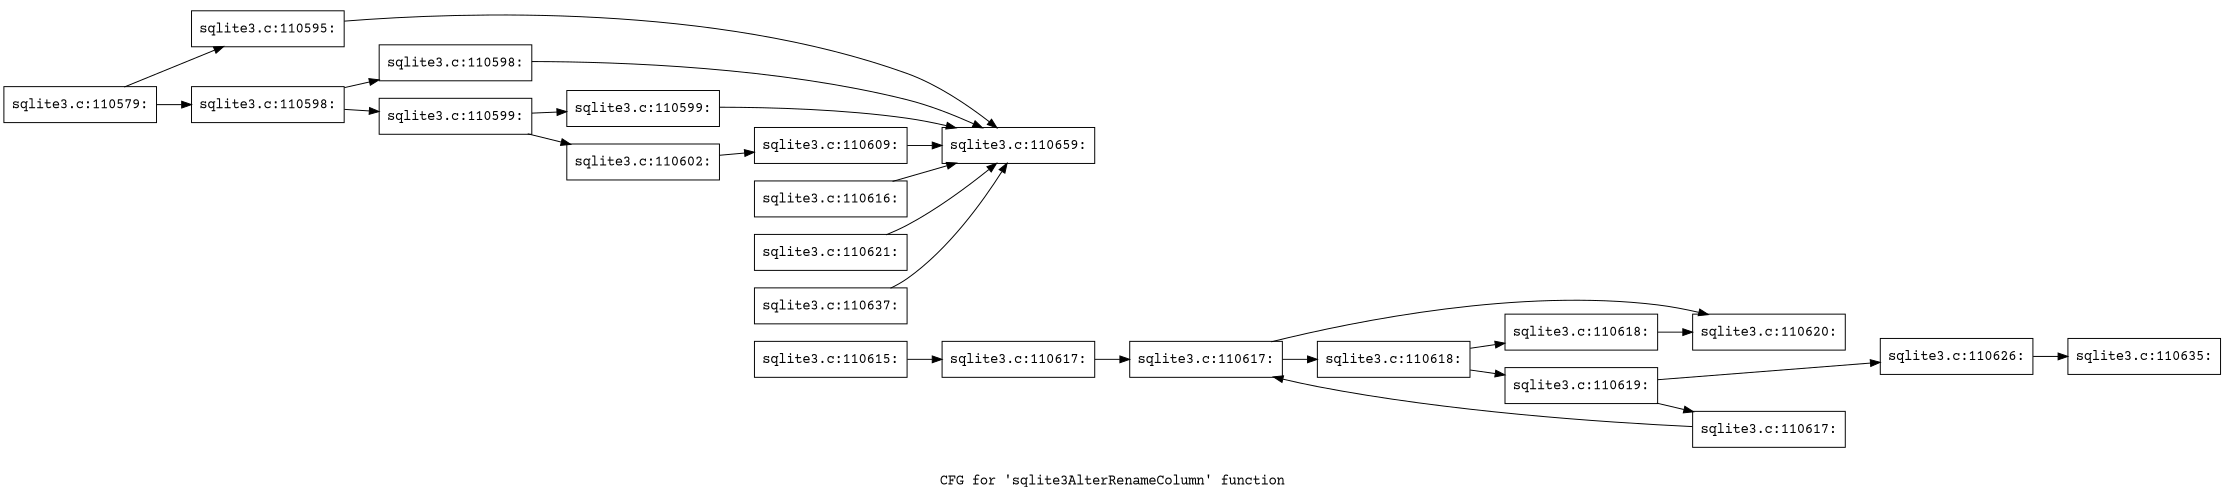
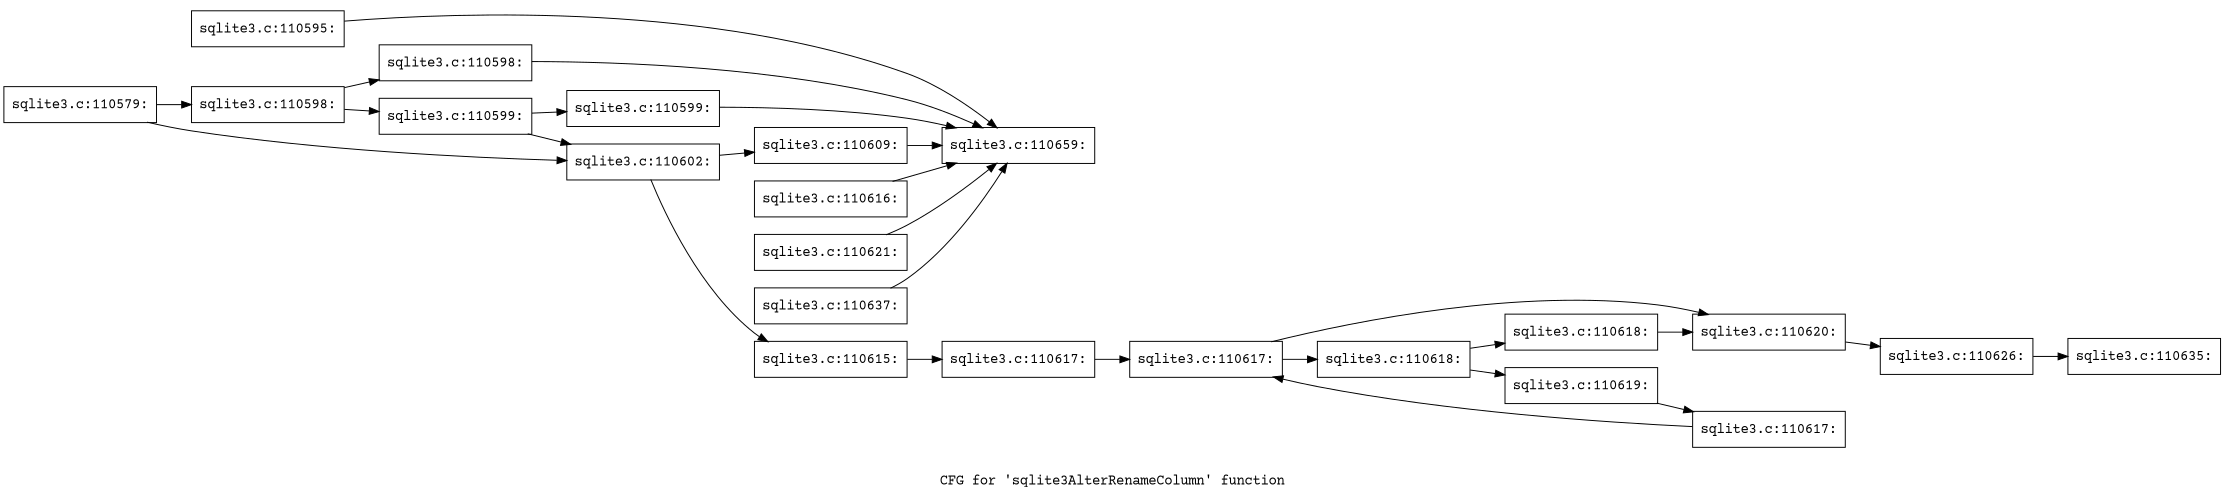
  digraph {
    fontname="Courier Prime"
    label="CFG for 'sqlite3AlterRenameColumn' function"
    rankdir=LR
    node [fontname="Courier Prime" shape=record]
    edge [fontname="Courier Prime"]
    n1 [label="{sqlite3.c:110579:}"]
    n2 [label="{sqlite3.c:110598:}"]
    n3 [label="{sqlite3.c:110595:}"]
    n4 [label="{sqlite3.c:110598:}"]
    n5 [label="{sqlite3.c:110599:}"]
    n6 [label="{sqlite3.c:110659:}"]
    n7 [label="{sqlite3.c:110599:}"]
    n8 [label="{sqlite3.c:110602:}"]
    n9 [label="{sqlite3.c:110609:}"]
    n10 [label="{sqlite3.c:110615:}"]
    n11 [label="{sqlite3.c:110617:}"]
    n12 [label="{sqlite3.c:110617:}"]
    n13 [label="{sqlite3.c:110616:}"]
    n14 [label="{sqlite3.c:110618:}"]
    n15 [label="{sqlite3.c:110620:}"]
    n16 [label="{sqlite3.c:110618:}"]
    n17 [label="{sqlite3.c:110619:}"]
    n18 [label="{sqlite3.c:110626:}"]
    n19 [label="{sqlite3.c:110617:}"]
    n20 [label="{sqlite3.c:110621:}"]
    n21 [label="{sqlite3.c:110635:}"]
    n22 [label="{sqlite3.c:110637:}"]
    n1 -> n2
-   n1 -> n3
+   n1 -> n8
    n2 -> n4
    n2 -> n5
    n3 -> n6
    n4 -> n6
    n5 -> n7
    n5 -> n8
    n7 -> n6
    n8 -> n9
+   n8 -> n10
    n9 -> n6
    n10 -> n11
    n11 -> n12
    n12 -> n14
    n12 -> n15
    n13 -> n6
    n14 -> n16
    n14 -> n17
-   n17 -> n18
+   n15 -> n18
    n16 -> n15
    n17 -> n19
    n18 -> n21
    n19 -> n12
    n20 -> n6
    n22 -> n6
  }
